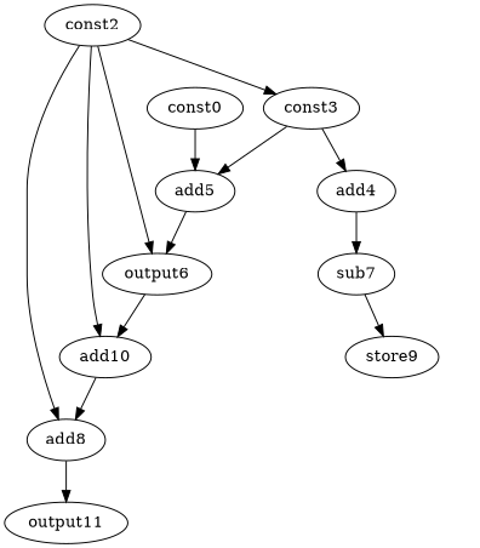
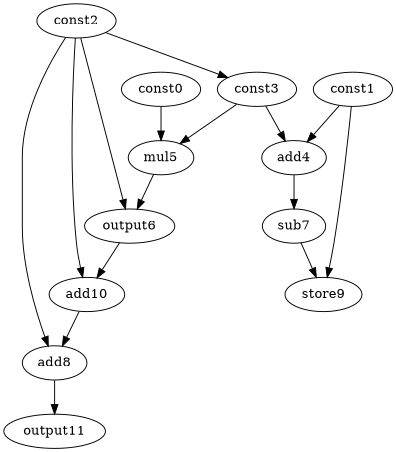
  digraph {
    node [opcode=const]
    edge [operand=0]
-   mul5 [opcode=mul label=add5]
+   mul5 [opcode=mul]
    const0
    n3 [label=output6 opcode=mul]
    sub7 [opcode=sub]
    store9 [opcode=store]
    add8 [opcode=add]
    output11 [opcode=output]
    add4 [opcode=add]
+   const1
    const2
    n11 [label=const3 opcode=load]
    add10 [opcode=add]
    mul5 -> n3 [operand=1]
    const0 -> mul5
    n3 -> add10 [operand=1]
    sub7 -> store9 [operand=1]
    add8 -> output11
    add4 -> sub7 [operand=1]
+   const1 -> store9
+   const1 -> add4
    const2 -> n3
    const2 -> add8
    const2 -> n11
    const2 -> add10
    n11 -> mul5 [operand=1]
    n11 -> add4 [operand=1]
    add10 -> add8 [operand=1]
  }
